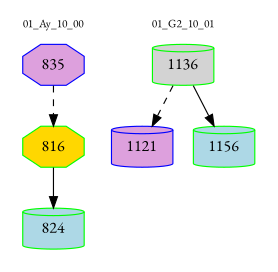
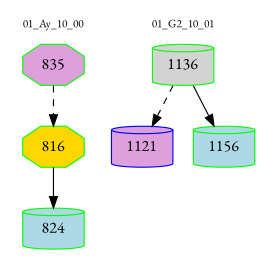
  digraph {
    fontname="EB Garamond"
    node [color=green fillcolor=plum fontname="EB Garamond" shape=cylinder style=filled]
    edge [color=black fontname="EB Garamond" style=solid]
    n1 [fillcolor=gold label=816 shape=octagon]
-   n2 [color=blue label=835 shape=octagon]
+   n2 [label=835 shape=octagon]
    n3 [fillcolor=lightblue label=824]
    n4 [fillcolor=lightgrey label=1136]
    n5 [color=blue label=1121]
    n6 [fillcolor=lightblue label=1156]
    subgraph cluster_1 {
      color=white
      fontsize=10
      label="01_Ay_10_00"
      n1
      n2
      n3
    }
    subgraph cluster_2 {
      color=white
      fontsize=10
      label="01_G2_10_01"
      n4
      n5
      n6
    }
    n1 -> n3
    n2 -> n1 [style=dashed]
    n4 -> n5 [style=dashed]
    n4 -> n6
  }
